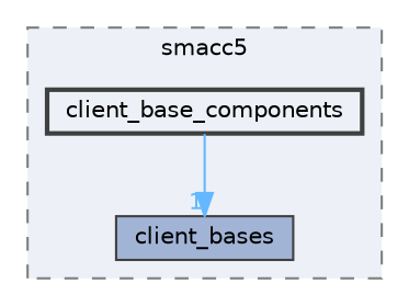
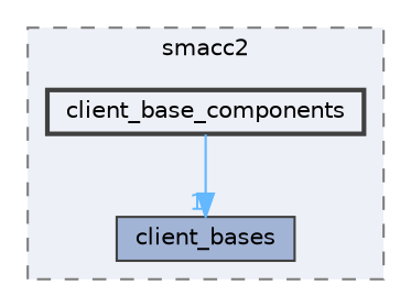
  digraph {
    compound=true
    node [color=grey25 fontname=Helvetica fontsize=10 shape=box]
    n1 [fillcolor="#a2b4d6" height=0.2 label=client_bases style=filled width=0.4]
    n2 [fillcolor="#edf0f7" height=0.2 label=client_base_components style="filled,bold" width=0.4]
    subgraph cluster_1 {
      bgcolor="#edf0f7"
      fontname=Helvetica
      fontsize=10
-     label=smacc5
+     label=smacc2
      pencolor=grey50
      style="filled,dashed"
      n1
      n2
    }
    n2 -> n1 [color=steelblue1 fontcolor=steelblue1 fontname=Helvetica fontsize=10 headlabel=1 labeldistance=1.5 labelfontname=Helvetica labelfontsize=10]
  }
